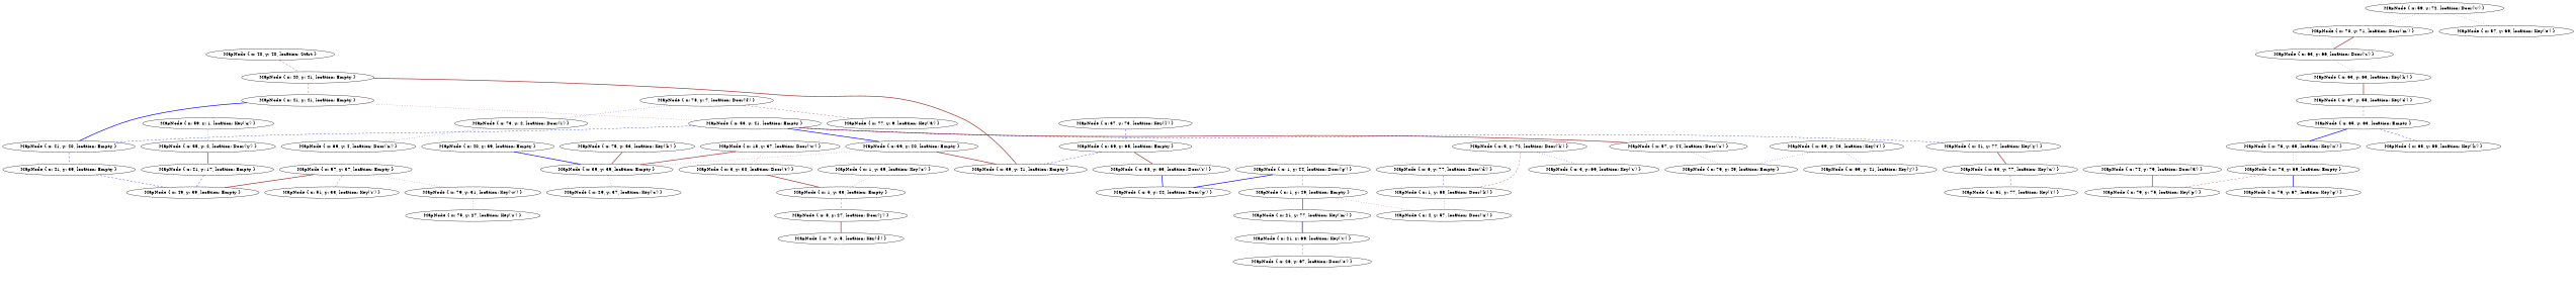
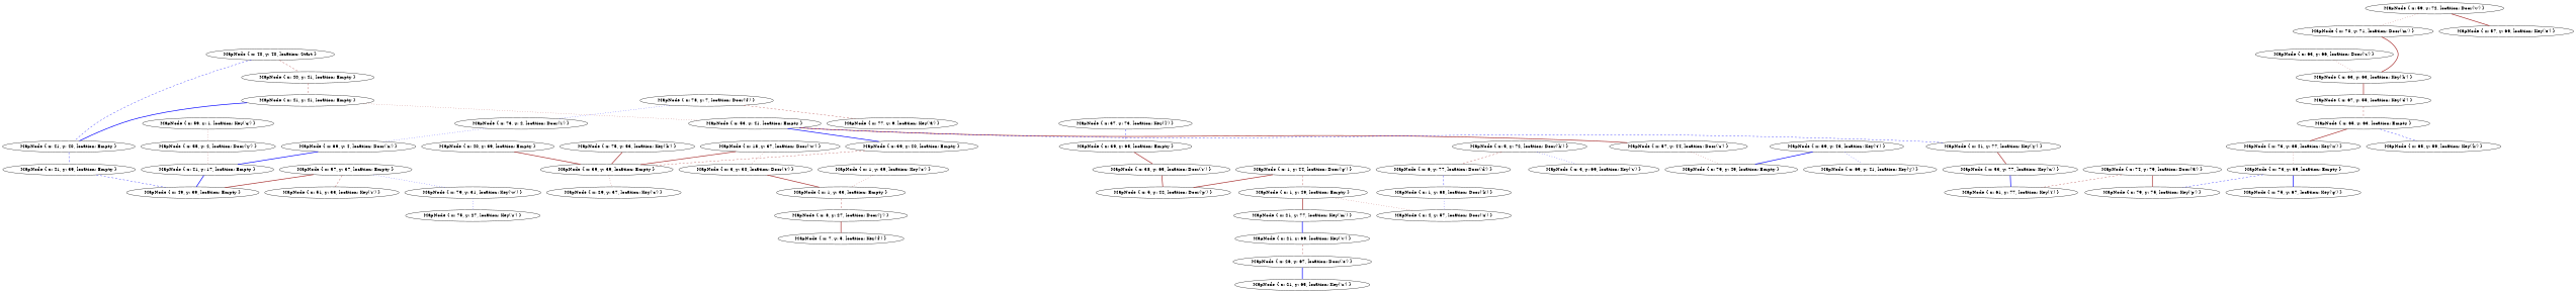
  graph {
    edge [color=brown style=bold]
    n1 [label="MapNode { x: 40, y: 40, location: Start }"]
    n2 [label="MapNode { x: 40, y: 41, location: Empty }"]
    n3 [label="MapNode { x: 41, y: 40, location: Empty }"]
    n4 [label="MapNode { x: 40, y: 39, location: Empty }"]
    n5 [label="MapNode { x: 39, y: 39, location: Empty }"]
    n6 [label="MapNode { x: 41, y: 41, location: Empty }"]
-   n7 [label="MapNode { x: 39, y: 41, location: Empty }"]
    n8 [label="MapNode { x: 41, y: 39, location: Empty }"]
    n9 [label="MapNode { x: 39, y: 40, location: Empty }"]
    n10 [label="MapNode { x: 49, y: 39, location: Empty }"]
    n11 [label="MapNode { x: 29, y: 37, location: Key('c') }"]
    n12 [label="MapNode { x: 53, y: 41, location: Empty }"]
    n13 [label="MapNode { x: 57, y: 44, location: Door('c') }"]
    n14 [label="MapNode { x: 41, y: 77, location: Key('y') }"]
    n15 [label="MapNode { x: 79, y: 49, location: Empty }"]
    n16 [label="MapNode { x: 53, y: 77, location: Key('n') }"]
    n17 [label="MapNode { x: 57, y: 37, location: Empty }"]
    n18 [label="MapNode { x: 51, y: 33, location: Key('r') }"]
    n19 [label="MapNode { x: 79, y: 31, location: Key('w') }"]
    n20 [label="MapNode { x: 75, y: 27, location: Key('s') }"]
    n21 [label="MapNode { x: 39, y: 65, location: Empty }"]
    n22 [label="MapNode { x: 38, y: 65, location: Door('r') }"]
    n23 [label="MapNode { x: 5, y: 42, location: Door('p') }"]
    n24 [label="MapNode { x: 37, y: 73, location: Key('l') }"]
    n25 [label="MapNode { x: 41, y: 17, location: Empty }"]
    n26 [label="MapNode { x: 18, y: 37, location: Door('w') }"]
    n27 [label="MapNode { x: 3, y: 30, location: Door('t') }"]
    n28 [label="MapNode { x: 1, y: 33, location: Empty }"]
    n29 [label="MapNode { x: 75, y: 53, location: Key('b') }"]
    n30 [label="MapNode { x: 69, y: 43, location: Key('t') }"]
    n31 [label="MapNode { x: 69, y: 41, location: Key('j') }"]
    n32 [label="MapNode { x: 8, y: 27, location: Door('j') }"]
    n33 [label="MapNode { x: 7, y: 5, location: Key('f') }"]
    n34 [label="MapNode { x: 1, y: 39, location: Key('o') }"]
    n35 [label="MapNode { x: 61, y: 77, location: Key('i') }"]
    n36 [label="MapNode { x: 55, y: 2, location: Door('y') }"]
    n37 [label="MapNode { x: 59, y: 1, location: Key('q') }"]
    n38 [label="MapNode { x: 69, y: 4, location: Door('n') }"]
    n39 [label="MapNode { x: 73, y: 2, location: Door('i') }"]
    n40 [label="MapNode { x: 78, y: 7, location: Door('f') }"]
    n41 [label="MapNode { x: 77, y: 9, location: Key('a') }"]
    n42 [label="MapNode { x: 74, y: 79, location: Door('a') }"]
    n43 [label="MapNode { x: 79, y: 75, location: Key('p') }"]
    n44 [label="MapNode { x: 73, y: 69, location: Empty }"]
    n45 [label="MapNode { x: 75, y: 67, location: Key('g') }"]
    n46 [label="MapNode { x: 1, y: 44, location: Door('g') }"]
    n47 [label="MapNode { x: 1, y: 49, location: Empty }"]
    n48 [label="MapNode { x: 4, y: 57, location: Door('x') }"]
    n49 [label="MapNode { x: 21, y: 77, location: Key('m') }"]
    n50 [label="MapNode { x: 21, y: 69, location: Key('v') }"]
    n51 [label="MapNode { x: 73, y: 65, location: Key('x') }"]
    n52 [label="MapNode { x: 65, y: 63, location: Empty }"]
    n53 [label="MapNode { x: 65, y: 59, location: Key('k') }"]
    n54 [label="MapNode { x: 1, y: 68, location: Door('k') }"]
    n55 [label="MapNode { x: 67, y: 55, location: Key('d') }"]
    n56 [label="MapNode { x: 6, y: 77, location: Door('d') }"]
    n57 [label="MapNode { x: 63, y: 63, location: Key('h') }"]
    n58 [label="MapNode { x: 5, y: 72, location: Door('h') }"]
    n59 [label="MapNode { x: 3, y: 69, location: Key('z') }"]
    n60 [label="MapNode { x: 63, y: 66, location: Door('z') }"]
    n61 [label="MapNode { x: 26, y: 67, location: Door('e') }"]
    n62 [label="MapNode { x: 70, y: 71, location: Door('m') }"]
+   n63 [label="MapNode { x: 21, y: 65, location: Key('u') }"]
    n64 [label="MapNode { x: 59, y: 72, location: Door('v') }"]
    n65 [label="MapNode { x: 57, y: 69, location: Key('e') }"]
    n1 -- n2 [style=dashed]
-   n12 -- n3 [color=blue style=dashed]
+   n1 -- n3 [color=blue style=dashed]
    n2 -- n6 [style=dashed]
-   n2 -- n7
    n3 -- n6 [color=blue]
    n3 -- n8 [color=blue style=dashed]
-   n4 -- n5 [color=blue]
+   n4 -- n5
    n5 -- n11 [style=dotted]
    n6 -- n12 [style=dotted]
    n8 -- n10 [color=blue style=dashed]
-   n9 -- n5 [style=dotted]
-   n9 -- n7
+   n9 -- n5 [style=dashed]
    n12 -- n9 [color=blue]
    n12 -- n13
    n12 -- n14 [color=blue style=dashed]
    n13 -- n15 [style=dotted]
    n14 -- n16
-   n16 -- n35 [color=blue style=dashed]
+   n16 -- n35 [color=blue]
    n17 -- n10
    n17 -- n18 [style=dashed]
-   n17 -- n19 [style=dotted]
+   n17 -- n19 [color=blue style=dotted]
    n19 -- n20 [color=blue style=dotted]
-   n21 -- n7 [color=blue style=dashed]
    n21 -- n22
-   n22 -- n23 [color=blue]
+   n22 -- n23
    n24 -- n21 [color=blue style=dashed]
-   n25 -- n10 [color=blue style=dashed]
+   n25 -- n10 [color=blue]
    n26 -- n5
    n26 -- n27 [style=dotted]
    n27 -- n28
    n28 -- n32 [style=dashed]
    n29 -- n5
-   n30 -- n15 [color=blue style=dotted]
+   n30 -- n15 [color=blue]
    n30 -- n31 [color=blue style=dotted]
    n32 -- n33
    n34 -- n28 [style=dotted]
-   n36 -- n25
+   n36 -- n25 [style=dotted]
    n37 -- n36 [style=dotted]
+   n38 -- n25 [color=blue]
    n39 -- n38 [color=blue style=dotted]
    n40 -- n39 [color=blue style=dotted]
    n40 -- n41 [style=dashed]
+   n42 -- n35 [style=dashed]
    n42 -- n43
-   n44 -- n43 [style=dashed]
+   n44 -- n43 [color=blue style=dashed]
    n44 -- n45 [color=blue]
-   n46 -- n23 [color=blue]
+   n46 -- n23
    n46 -- n47 [style=dashed]
    n47 -- n48 [style=dotted]
    n47 -- n49
    n49 -- n50 [color=blue]
    n50 -- n61 [style=dashed]
    n51 -- n44 [style=dotted]
-   n52 -- n51 [color=blue]
+   n52 -- n51
    n52 -- n53 [color=blue style=dashed]
    n54 -- n48 [color=blue style=dotted]
    n55 -- n52 [style=dashed]
    n56 -- n54 [color=blue style=dashed]
    n57 -- n55
-   n58 -- n54 [style=dashed]
+   n58 -- n56 [style=dashed]
    n58 -- n59 [color=blue style=dotted]
    n60 -- n57 [style=dotted]
-   n62 -- n60
+   n61 -- n63 [color=blue]
+   n62 -- n57
    n64 -- n62 [style=dotted]
-   n64 -- n65 [style=dotted]
+   n64 -- n65
  }
